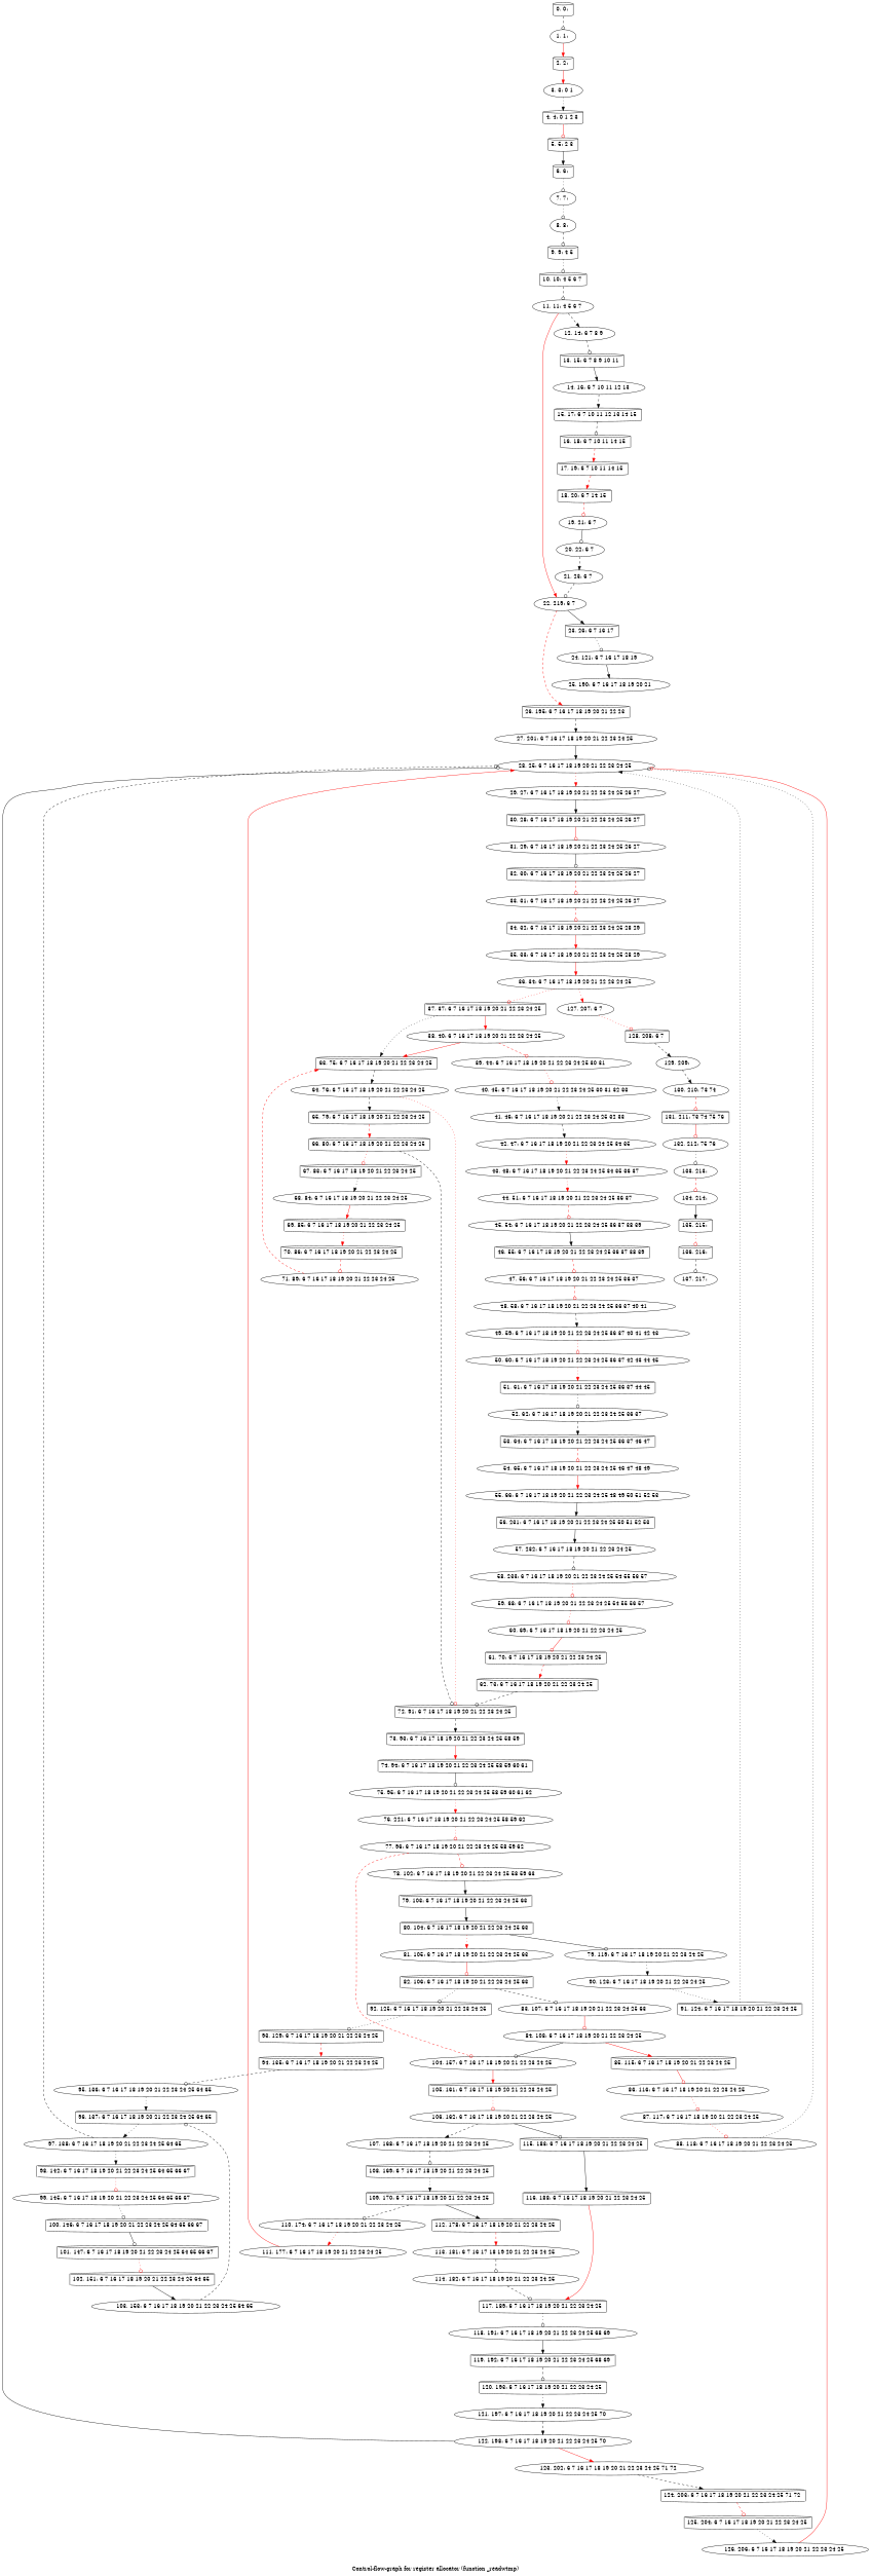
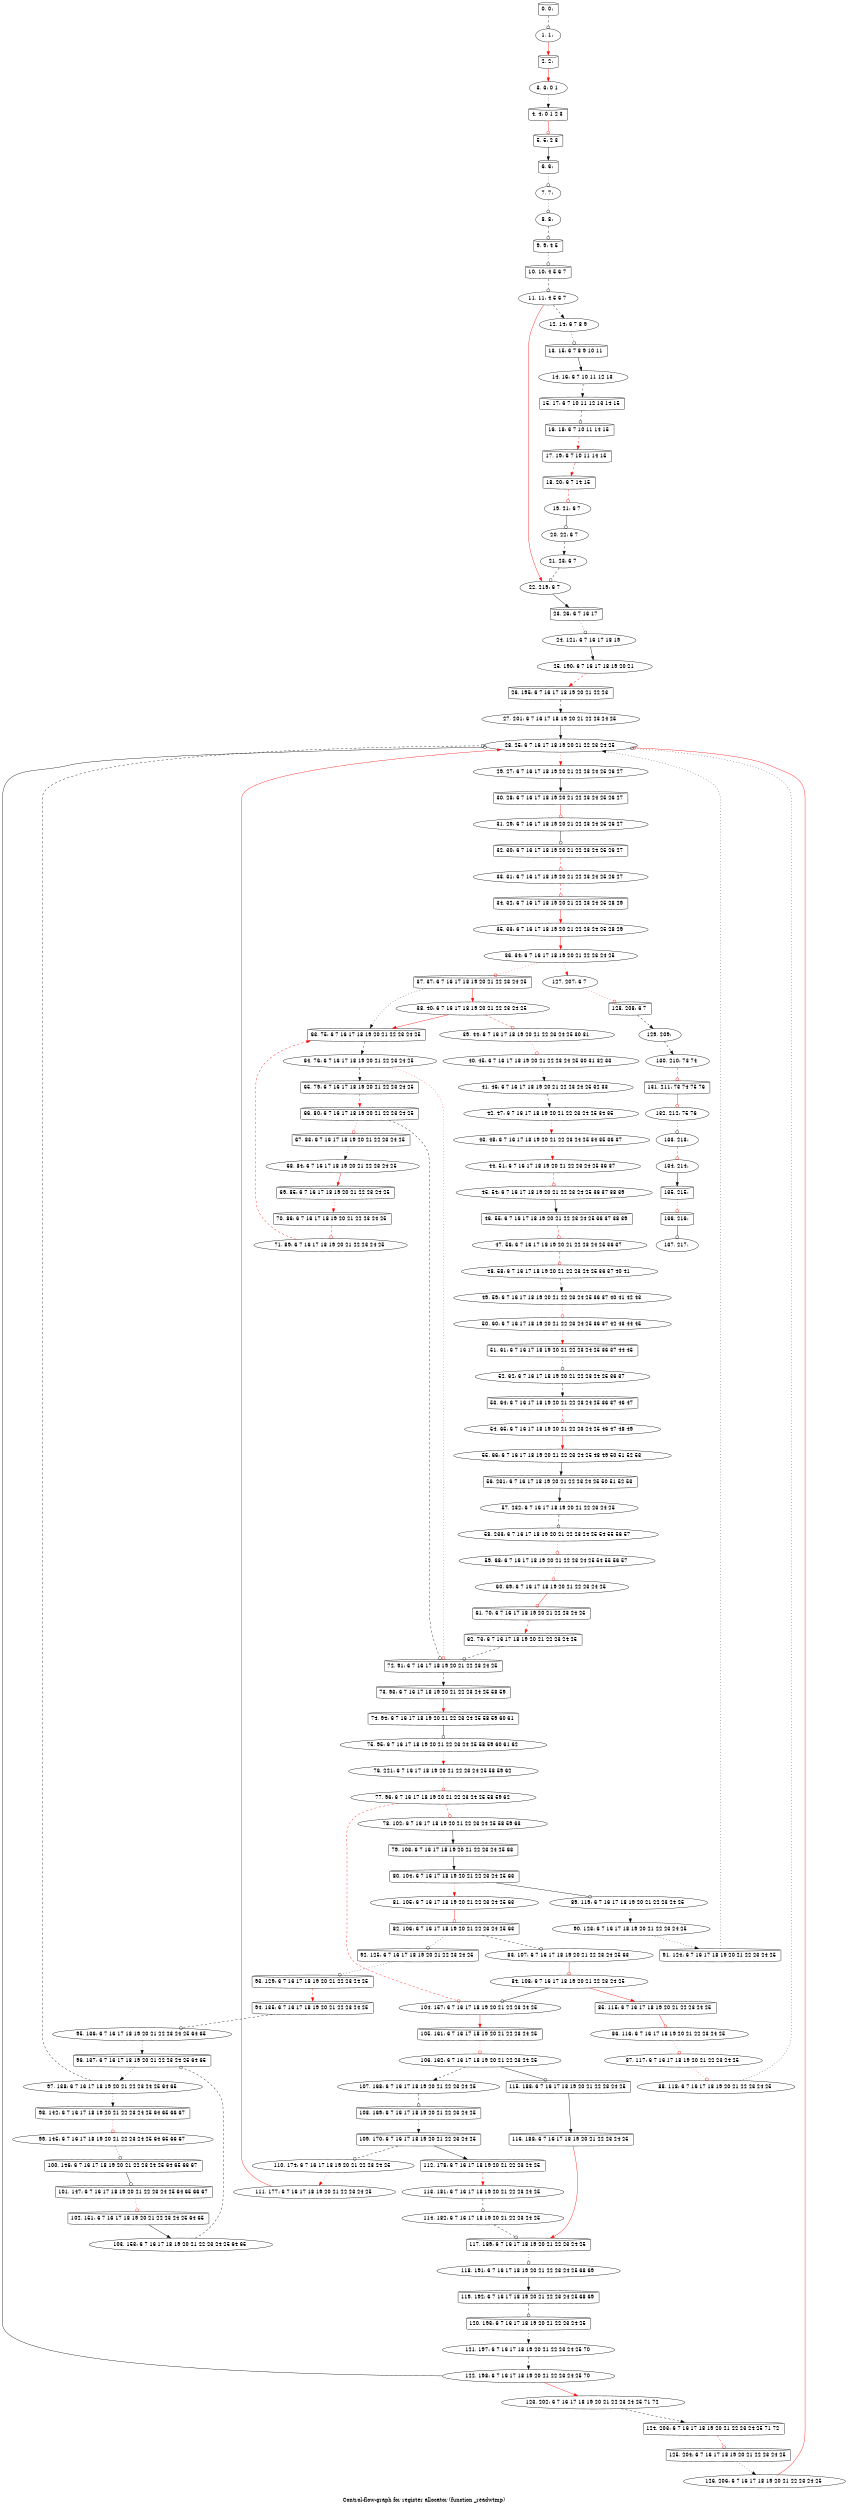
  digraph {
    label="Control-flow-graph for register allocator (function _readwtmp)"
    node [shape=ellipse]
    edge [arrowhead=normal color=black style=dashed]
    n1 [label="0, 0: " shape=cylinder]
    n2 [label="1, 1: "]
    n3 [label="2, 2: " shape=cylinder]
    n4 [label="3, 3: 0 1 "]
    n5 [label="4, 4: 0 1 2 3 " shape=cylinder]
    n6 [label="5, 5: 2 3 " shape=cylinder]
    n7 [label="6, 6: " shape=cylinder]
    n8 [label="7, 7: "]
    n9 [label="8, 8: "]
    n10 [label="9, 9: 4 5 " shape=cylinder]
    n11 [label="10, 10: 4 5 6 7 " shape=cylinder]
    n12 [label="11, 11: 4 5 6 7 "]
    n13 [label="12, 14: 6 7 8 9 "]
    n14 [label="22, 219: 6 7 "]
    n15 [label="13, 15: 6 7 8 9 10 11 " shape=cylinder]
    n16 [label="23, 26: 6 7 16 17 " shape=cylinder]
    n17 [label="14, 16: 6 7 10 11 12 13 "]
    n18 [label="15, 17: 6 7 10 11 12 13 14 15 " shape=cylinder]
    n19 [label="16, 18: 6 7 10 11 14 15 " shape=cylinder]
    n20 [label="17, 19: 6 7 10 11 14 15 " shape=cylinder]
    n21 [label="18, 20: 6 7 14 15 " shape=cylinder]
    n22 [label="19, 21: 6 7 "]
    n23 [label="20, 22: 6 7 "]
    n24 [label="21, 23: 6 7 "]
    n25 [label="24, 121: 6 7 16 17 18 19 "]
    n26 [label="25, 190: 6 7 16 17 18 19 20 21 "]
    n27 [label="26, 195: 6 7 16 17 18 19 20 21 22 23 " shape=cylinder]
    n28 [label="27, 201: 6 7 16 17 18 19 20 21 22 23 24 25 "]
    n29 [label="28, 25: 6 7 16 17 18 19 20 21 22 23 24 25 "]
    n30 [label="29, 27: 6 7 16 17 18 19 20 21 22 23 24 25 26 27 "]
    n31 [label="30, 28: 6 7 16 17 18 19 20 21 22 23 24 25 26 27 " shape=cylinder]
    n32 [label="31, 29: 6 7 16 17 18 19 20 21 22 23 24 25 26 27 "]
    n33 [label="32, 30: 6 7 16 17 18 19 20 21 22 23 24 25 26 27 " shape=cylinder]
    n34 [label="33, 31: 6 7 16 17 18 19 20 21 22 23 24 25 26 27 "]
    n35 [label="34, 32: 6 7 16 17 18 19 20 21 22 23 24 25 28 29 " shape=cylinder]
    n36 [label="35, 33: 6 7 16 17 18 19 20 21 22 23 24 25 28 29 "]
    n37 [label="36, 34: 6 7 16 17 18 19 20 21 22 23 24 25 "]
    n38 [label="37, 37: 6 7 16 17 18 19 20 21 22 23 24 25 " shape=cylinder]
    n39 [label="127, 207: 6 7 "]
    n40 [label="38, 40: 6 7 16 17 18 19 20 21 22 23 24 25 "]
    n41 [label="63, 75: 6 7 16 17 18 19 20 21 22 23 24 25 " shape=cylinder]
    n42 [label="128, 208: 6 7 " shape=cylinder]
    n43 [label="39, 44: 6 7 16 17 18 19 20 21 22 23 24 25 30 31 "]
    n44 [label="64, 76: 6 7 16 17 18 19 20 21 22 23 24 25 "]
    n45 [label="40, 45: 6 7 16 17 18 19 20 21 22 23 24 25 30 31 32 33 "]
    n46 [label="41, 46: 6 7 16 17 18 19 20 21 22 23 24 25 32 33 "]
    n47 [label="42, 47: 6 7 16 17 18 19 20 21 22 23 24 25 34 35 "]
    n48 [label="43, 48: 6 7 16 17 18 19 20 21 22 23 24 25 34 35 36 37 "]
    n49 [label="44, 51: 6 7 16 17 18 19 20 21 22 23 24 25 36 37 "]
    n50 [label="45, 54: 6 7 16 17 18 19 20 21 22 23 24 25 36 37 38 39 "]
    n51 [label="46, 55: 6 7 16 17 18 19 20 21 22 23 24 25 36 37 38 39 " shape=cylinder]
    n52 [label="47, 56: 6 7 16 17 18 19 20 21 22 23 24 25 36 37 "]
    n53 [label="48, 58: 6 7 16 17 18 19 20 21 22 23 24 25 36 37 40 41 "]
    n54 [label="49, 59: 6 7 16 17 18 19 20 21 22 23 24 25 36 37 40 41 42 43 "]
    n55 [label="50, 60: 6 7 16 17 18 19 20 21 22 23 24 25 36 37 42 43 44 45 "]
    n56 [label="51, 61: 6 7 16 17 18 19 20 21 22 23 24 25 36 37 44 45 " shape=cylinder]
    n57 [label="52, 62: 6 7 16 17 18 19 20 21 22 23 24 25 36 37 "]
    n58 [label="53, 64: 6 7 16 17 18 19 20 21 22 23 24 25 36 37 46 47 " shape=cylinder]
    n59 [label="54, 65: 6 7 16 17 18 19 20 21 22 23 24 25 46 47 48 49 "]
    n60 [label="55, 66: 6 7 16 17 18 19 20 21 22 23 24 25 48 49 50 51 52 53 "]
    n61 [label="56, 231: 6 7 16 17 18 19 20 21 22 23 24 25 50 51 52 53 " shape=cylinder]
    n62 [label="57, 232: 6 7 16 17 18 19 20 21 22 23 24 25 "]
    n63 [label="58, 233: 6 7 16 17 18 19 20 21 22 23 24 25 54 55 56 57 "]
    n64 [label="59, 68: 6 7 16 17 18 19 20 21 22 23 24 25 54 55 56 57 "]
    n65 [label="60, 69: 6 7 16 17 18 19 20 21 22 23 24 25 "]
    n66 [label="61, 70: 6 7 16 17 18 19 20 21 22 23 24 25 " shape=cylinder]
    n67 [label="62, 73: 6 7 16 17 18 19 20 21 22 23 24 25 " shape=cylinder]
    n68 [label="72, 91: 6 7 16 17 18 19 20 21 22 23 24 25 " shape=cylinder]
    n69 [label="73, 93: 6 7 16 17 18 19 20 21 22 23 24 25 58 59 " shape=cylinder]
    n70 [label="65, 79: 6 7 16 17 18 19 20 21 22 23 24 25 " shape=cylinder]
    n71 [label="66, 80: 6 7 16 17 18 19 20 21 22 23 24 25 " shape=cylinder]
    n72 [label="67, 83: 6 7 16 17 18 19 20 21 22 23 24 25 " shape=cylinder]
    n73 [label="68, 84: 6 7 16 17 18 19 20 21 22 23 24 25 "]
    n74 [label="69, 85: 6 7 16 17 18 19 20 21 22 23 24 25 " shape=cylinder]
    n75 [label="70, 86: 6 7 16 17 18 19 20 21 22 23 24 25 " shape=cylinder]
    n76 [label="71, 89: 6 7 16 17 18 19 20 21 22 23 24 25 "]
    n77 [label="74, 94: 6 7 16 17 18 19 20 21 22 23 24 25 58 59 60 61 " shape=cylinder]
    n78 [label="75, 95: 6 7 16 17 18 19 20 21 22 23 24 25 58 59 60 61 62 "]
    n79 [label="76, 221: 6 7 16 17 18 19 20 21 22 23 24 25 58 59 62 "]
    n80 [label="77, 96: 6 7 16 17 18 19 20 21 22 23 24 25 58 59 62 "]
    n81 [label="78, 102: 6 7 16 17 18 19 20 21 22 23 24 25 58 59 63 "]
    n82 [label="104, 157: 6 7 16 17 18 19 20 21 22 23 24 25 "]
    n83 [label="79, 103: 6 7 16 17 18 19 20 21 22 23 24 25 63 " shape=cylinder]
    n84 [label="105, 161: 6 7 16 17 18 19 20 21 22 23 24 25 " shape=cylinder]
    n85 [label="80, 104: 6 7 16 17 18 19 20 21 22 23 24 25 63 " shape=cylinder]
    n86 [label="81, 105: 6 7 16 17 18 19 20 21 22 23 24 25 63 "]
-   n87 [label="79, 119: 6 7 16 17 18 19 20 21 22 23 24 25"]
+   n87 [label="89, 119: 6 7 16 17 18 19 20 21 22 23 24 25 "]
    n88 [label="82, 106: 6 7 16 17 18 19 20 21 22 23 24 25 63 " shape=cylinder]
    n89 [label="90, 123: 6 7 16 17 18 19 20 21 22 23 24 25 "]
    n90 [label="83, 107: 6 7 16 17 18 19 20 21 22 23 24 25 63 "]
    n91 [label="92, 125: 6 7 16 17 18 19 20 21 22 23 24 25 " shape=cylinder]
    n92 [label="84, 108: 6 7 16 17 18 19 20 21 22 23 24 25 "]
    n93 [label="93, 129: 6 7 16 17 18 19 20 21 22 23 24 25 " shape=cylinder]
    n94 [label="85, 115: 6 7 16 17 18 19 20 21 22 23 24 25 " shape=cylinder]
    n95 [label="86, 116: 6 7 16 17 18 19 20 21 22 23 24 25 "]
    n96 [label="87, 117: 6 7 16 17 18 19 20 21 22 23 24 25 "]
    n97 [label="88, 118: 6 7 16 17 18 19 20 21 22 23 24 25 "]
    n98 [label="91, 124: 6 7 16 17 18 19 20 21 22 23 24 25 " shape=cylinder]
    n99 [label="94, 135: 6 7 16 17 18 19 20 21 22 23 24 25 " shape=cylinder]
    n100 [label="95, 136: 6 7 16 17 18 19 20 21 22 23 24 25 64 65 "]
    n101 [label="96, 137: 6 7 16 17 18 19 20 21 22 23 24 25 64 65 " shape=cylinder]
    n102 [label="97, 138: 6 7 16 17 18 19 20 21 22 23 24 25 64 65 "]
    n103 [label="98, 142: 6 7 16 17 18 19 20 21 22 23 24 25 64 65 66 67 " shape=cylinder]
    n104 [label="99, 145: 6 7 16 17 18 19 20 21 22 23 24 25 64 65 66 67 "]
    n105 [label="100, 146: 6 7 16 17 18 19 20 21 22 23 24 25 64 65 66 67 " shape=cylinder]
    n106 [label="101, 147: 6 7 16 17 18 19 20 21 22 23 24 25 64 65 66 67 " shape=cylinder]
    n107 [label="102, 151: 6 7 16 17 18 19 20 21 22 23 24 25 64 65 " shape=cylinder]
    n108 [label="103, 153: 6 7 16 17 18 19 20 21 22 23 24 25 64 65 "]
    n109 [label="106, 162: 6 7 16 17 18 19 20 21 22 23 24 25 "]
    n110 [label="107, 168: 6 7 16 17 18 19 20 21 22 23 24 25 "]
    n111 [label="115, 183: 6 7 16 17 18 19 20 21 22 23 24 25 " shape=cylinder]
    n112 [label="108, 169: 6 7 16 17 18 19 20 21 22 23 24 25 " shape=cylinder]
    n113 [label="116, 188: 6 7 16 17 18 19 20 21 22 23 24 25 " shape=cylinder]
    n114 [label="109, 170: 6 7 16 17 18 19 20 21 22 23 24 25 " shape=cylinder]
    n115 [label="110, 174: 6 7 16 17 18 19 20 21 22 23 24 25 "]
    n116 [label="112, 178: 6 7 16 17 18 19 20 21 22 23 24 25 " shape=cylinder]
    n117 [label="111, 177: 6 7 16 17 18 19 20 21 22 23 24 25 "]
    n118 [label="113, 181: 6 7 16 17 18 19 20 21 22 23 24 25 "]
    n119 [label="114, 182: 6 7 16 17 18 19 20 21 22 23 24 25 "]
    n120 [label="117, 189: 6 7 16 17 18 19 20 21 22 23 24 25 " shape=cylinder]
    n121 [label="118, 191: 6 7 16 17 18 19 20 21 22 23 24 25 68 69 "]
    n122 [label="119, 192: 6 7 16 17 18 19 20 21 22 23 24 25 68 69 " shape=cylinder]
    n123 [label="120, 193: 6 7 16 17 18 19 20 21 22 23 24 25 " shape=cylinder]
    n124 [label="121, 197: 6 7 16 17 18 19 20 21 22 23 24 25 70 "]
    n125 [label="122, 198: 6 7 16 17 18 19 20 21 22 23 24 25 70 "]
    n126 [label="123, 202: 6 7 16 17 18 19 20 21 22 23 24 25 71 72 "]
    n127 [label="124, 203: 6 7 16 17 18 19 20 21 22 23 24 25 71 72 " shape=cylinder]
    n128 [label="125, 204: 6 7 16 17 18 19 20 21 22 23 24 25 " shape=cylinder]
    n129 [label="126, 206: 6 7 16 17 18 19 20 21 22 23 24 25 "]
    n130 [label="129, 209: "]
    n131 [label="130, 210: 73 74 "]
    n132 [label="131, 211: 73 74 75 76 " shape=cylinder]
    n133 [label="132, 212: 75 76 "]
    n134 [label="133, 213: "]
    n135 [label="134, 214: "]
    n136 [label="135, 215: " shape=cylinder]
    n137 [label="136, 216: " shape=cylinder]
    n138 [label="137, 217: "]
    n1 -> n2 [arrowhead=odot]
    n2 -> n3 [color=red style=solid]
    n3 -> n4 [color=red style=solid]
    n4 -> n5 [style=dotted]
    n5 -> n6 [arrowhead=odot color=red style=solid]
    n6 -> n7 [style=solid]
    n7 -> n8 [arrowhead=odot style=dotted]
    n8 -> n9 [arrowhead=odot style=dotted]
    n9 -> n10 [arrowhead=odot]
    n10 -> n11 [arrowhead=odot style=dotted]
    n11 -> n12 [arrowhead=odot]
    n12 -> n13
    n12 -> n14 [color=red style=solid]
-   n13 -> n15 [arrowhead=odot]
+   n13 -> n15 [arrowhead=odot style=dotted]
    n14 -> n16 [style=solid]
    n15 -> n17 [style=solid]
    n16 -> n25 [arrowhead=odot style=dotted]
    n17 -> n18
    n18 -> n19 [arrowhead=odot]
    n19 -> n20 [color=red]
    n20 -> n21 [color=red]
    n21 -> n22 [arrowhead=odot color=red]
    n22 -> n23 [arrowhead=odot style=solid]
    n23 -> n24
    n24 -> n14 [arrowhead=odot]
    n25 -> n26 [style=solid]
-   n14 -> n27 [color=red]
+   n26 -> n27 [color=red]
    n27 -> n28
    n28 -> n29 [style=solid]
    n29 -> n30 [color=red style=dotted]
    n30 -> n31 [style=solid]
    n31 -> n32 [arrowhead=odot color=red style=solid]
    n32 -> n33 [arrowhead=odot style=solid]
    n33 -> n34 [arrowhead=odot color=red]
    n34 -> n35 [arrowhead=odot color=red]
    n35 -> n36 [color=red style=solid]
    n36 -> n37 [color=red style=solid]
    n37 -> n38 [arrowhead=odot color=red style=dotted]
    n37 -> n39 [color=red style=dotted]
    n38 -> n40 [color=red style=solid]
    n38 -> n41 [style=dotted]
    n39 -> n42 [arrowhead=odot color=red style=dotted]
    n40 -> n41 [color=red style=solid]
    n40 -> n43 [arrowhead=odot color=red]
    n41 -> n44
    n42 -> n130
    n43 -> n45 [arrowhead=odot color=red style=dotted]
    n44 -> n68 [arrowhead=odot color=red style=dotted]
    n44 -> n70
    n45 -> n46 [style=dotted]
    n46 -> n47
    n47 -> n48 [color=red style=dotted]
    n48 -> n49 [color=red style=dotted]
    n49 -> n50 [arrowhead=odot color=red]
    n50 -> n51 [style=solid]
    n51 -> n52 [arrowhead=odot color=red]
    n52 -> n53 [arrowhead=odot color=red]
    n53 -> n54
    n54 -> n55 [arrowhead=odot color=red style=dotted]
    n55 -> n56 [color=red style=dotted]
    n56 -> n57 [arrowhead=odot style=dotted]
    n57 -> n58
    n58 -> n59 [arrowhead=odot color=red]
    n59 -> n60 [color=red style=solid]
    n60 -> n61 [style=solid]
    n61 -> n62 [style=solid]
    n62 -> n63 [arrowhead=odot]
    n63 -> n64 [arrowhead=odot color=red style=dotted]
    n64 -> n65 [arrowhead=odot color=red style=dotted]
    n65 -> n66 [arrowhead=odot color=red style=solid]
    n66 -> n67 [color=red]
    n67 -> n68 [arrowhead=odot]
    n68 -> n69
    n69 -> n77 [color=red style=solid]
    n70 -> n71 [color=red]
    n71 -> n68 [arrowhead=odot]
    n71 -> n72 [arrowhead=odot color=red style=dotted]
    n72 -> n73 [style=dotted]
    n73 -> n74 [color=red style=solid]
    n74 -> n75 [color=red style=dotted]
    n75 -> n76 [arrowhead=odot color=red]
    n76 -> n41 [color=red]
    n77 -> n78 [arrowhead=odot style=solid]
    n78 -> n79 [color=red style=dotted]
    n79 -> n80 [arrowhead=odot color=red style=dotted]
    n80 -> n81 [arrowhead=odot color=red]
    n80 -> n82 [arrowhead=odot color=red]
    n81 -> n83 [style=solid]
    n82 -> n84 [color=red style=solid]
    n83 -> n85 [style=solid]
    n84 -> n109 [arrowhead=odot color=red style=dotted]
    n85 -> n86 [color=red style=dotted]
    n85 -> n87 [arrowhead=odot style=solid]
    n86 -> n88 [arrowhead=odot color=red style=solid]
    n87 -> n89 [style=dotted]
    n88 -> n90 [arrowhead=odot]
    n88 -> n91 [arrowhead=odot style=dotted]
    n89 -> n98 [style=dotted]
    n90 -> n92 [arrowhead=odot color=red style=solid]
    n91 -> n93 [arrowhead=odot style=dotted]
    n92 -> n82 [arrowhead=odot style=solid]
    n92 -> n94 [color=red style=solid]
    n93 -> n99 [color=red]
    n94 -> n95 [arrowhead=odot color=red style=solid]
    n95 -> n96 [arrowhead=odot color=red style=dotted]
    n96 -> n97 [arrowhead=odot color=red style=dotted]
    n97 -> n29 [arrowhead=odot style=dotted]
    n98 -> n29 [style=dotted]
    n99 -> n100 [arrowhead=odot]
    n100 -> n101 [style=dotted]
    n101 -> n102 [style=dotted]
    n102 -> n29 [arrowhead=odot]
    n102 -> n103 [style=dotted]
    n103 -> n104 [arrowhead=odot color=red style=dotted]
    n104 -> n105 [arrowhead=odot style=dotted]
    n105 -> n106 [arrowhead=odot style=solid]
    n106 -> n107 [arrowhead=odot color=red style=dotted]
    n107 -> n108 [style=solid]
    n108 -> n101 [arrowhead=odot]
    n109 -> n110
    n109 -> n111 [arrowhead=odot style=solid]
    n110 -> n112 [arrowhead=odot]
    n111 -> n113 [style=solid]
    n112 -> n114 [style=dotted]
    n113 -> n120 [color=red style=solid]
    n114 -> n115 [arrowhead=odot]
    n114 -> n116 [style=solid]
    n115 -> n117 [color=red style=dotted]
    n116 -> n118 [color=red]
    n117 -> n29 [color=red style=solid]
    n118 -> n119 [arrowhead=odot]
    n119 -> n120 [arrowhead=odot]
    n120 -> n121 [arrowhead=odot style=dotted]
    n121 -> n122 [style=solid]
    n122 -> n123 [arrowhead=odot]
    n123 -> n124 [style=dotted]
    n124 -> n125
    n125 -> n29 [arrowhead=odot style=solid]
    n125 -> n126 [color=red style=solid]
    n126 -> n127
    n127 -> n128 [arrowhead=odot color=red]
    n128 -> n129 [style=dotted]
    n129 -> n29 [arrowhead=odot color=red style=solid]
    n130 -> n131
    n131 -> n132 [arrowhead=odot color=red]
    n132 -> n133 [arrowhead=odot color=red style=solid]
    n133 -> n134 [arrowhead=odot style=dotted]
    n134 -> n135 [arrowhead=odot color=red]
    n135 -> n136 [style=solid]
    n136 -> n137 [arrowhead=odot color=red style=dotted]
-   n137 -> n138 [arrowhead=odot]
+   n137 -> n138 [arrowhead=odot style=solid]
  }
